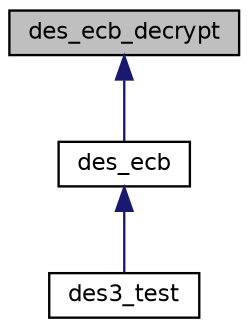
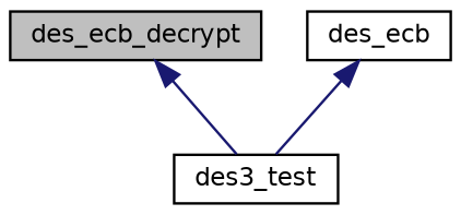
  digraph {
    rankdir=TB
    node [color=black fillcolor=white fontname=Helvetica fontsize=10 shape=record style=filled]
    edge [color=midnightblue dir=back fontname=Helvetica fontsize=10 labelfontname=Helvetica labelfontsize=10 style=solid]
    n1 [fillcolor=grey75 fontcolor=black height=0.2 label=des_ecb_decrypt width=0.4]
    n2 [height=0.2 label=des_ecb width=0.4]
    n3 [height=0.2 label=des3_test width=0.4]
-   n1 -> n2
+   n1 -> n3
    n2 -> n3
  }
